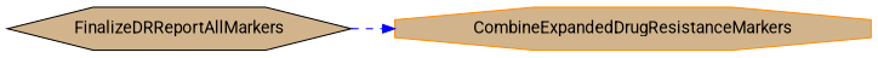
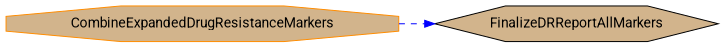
  digraph {
    compound=true
    rankdir=LR
    node [fontname=Roboto style=filled fillcolor=tan]
    n1 [label=CombineExpandedDrugResistanceMarkers shape=octagon color=darkorange]
    n2 [label=FinalizeDRReportAllMarkers shape=hexagon color=black]
-   n2 -> n1 [color=blue style=dashed]
+   n1 -> n2 [color=blue style=dashed]
  }
